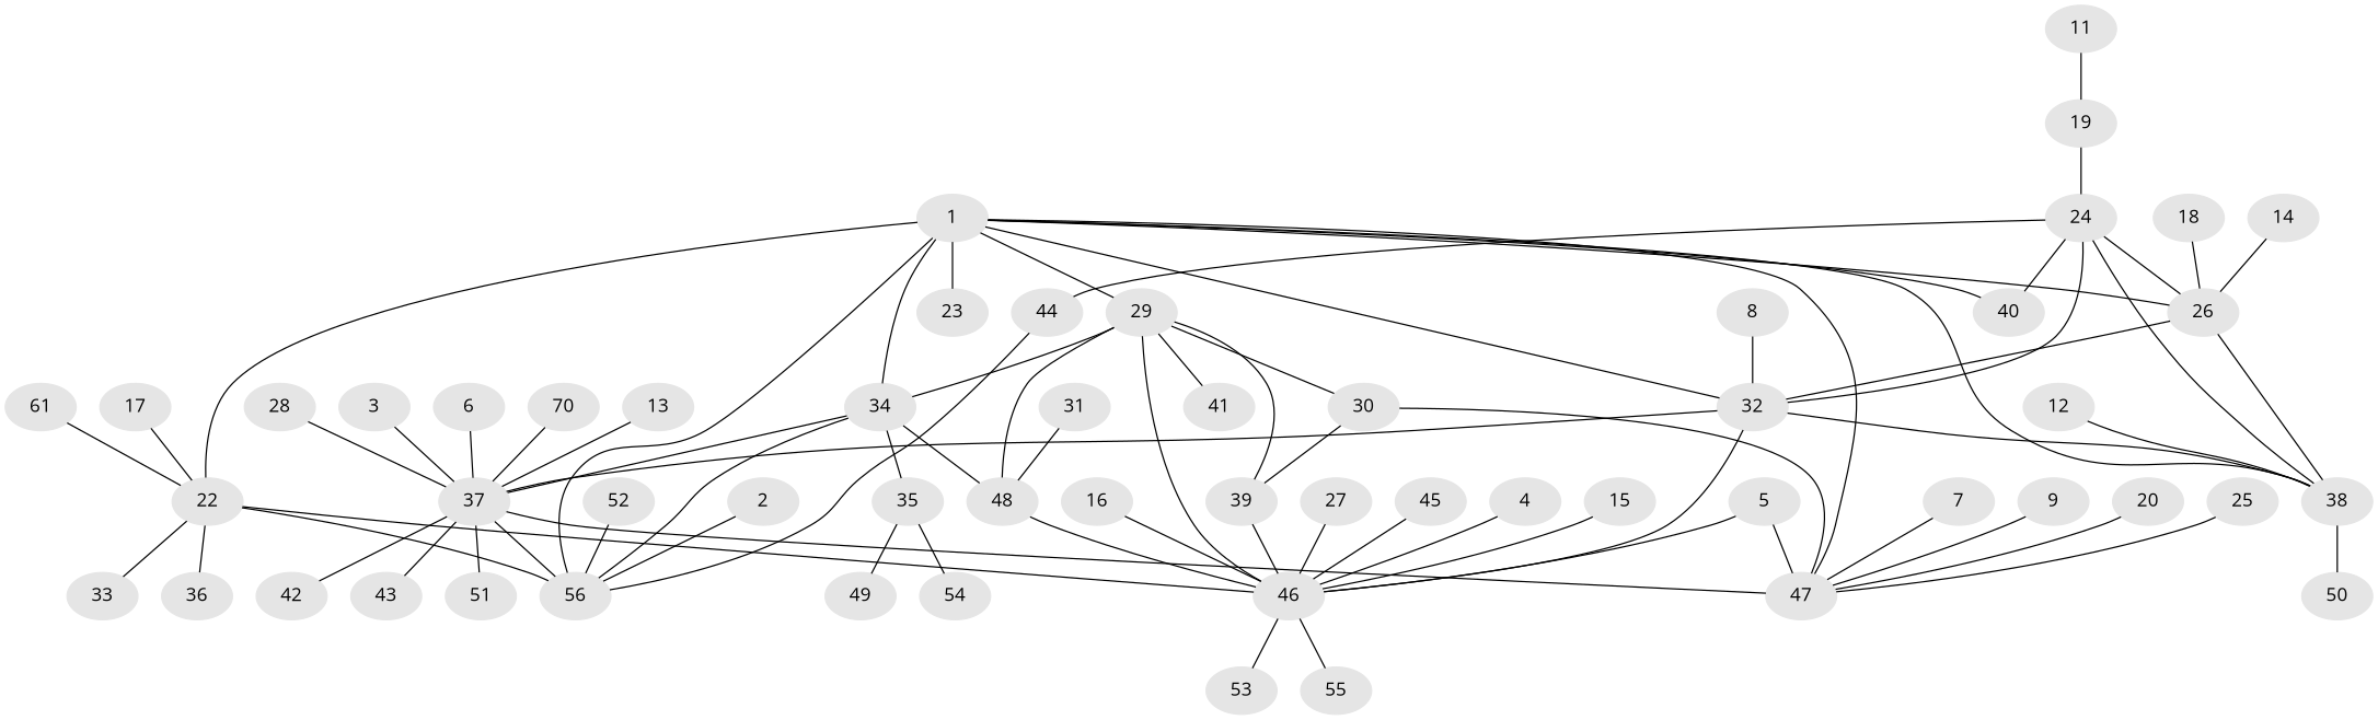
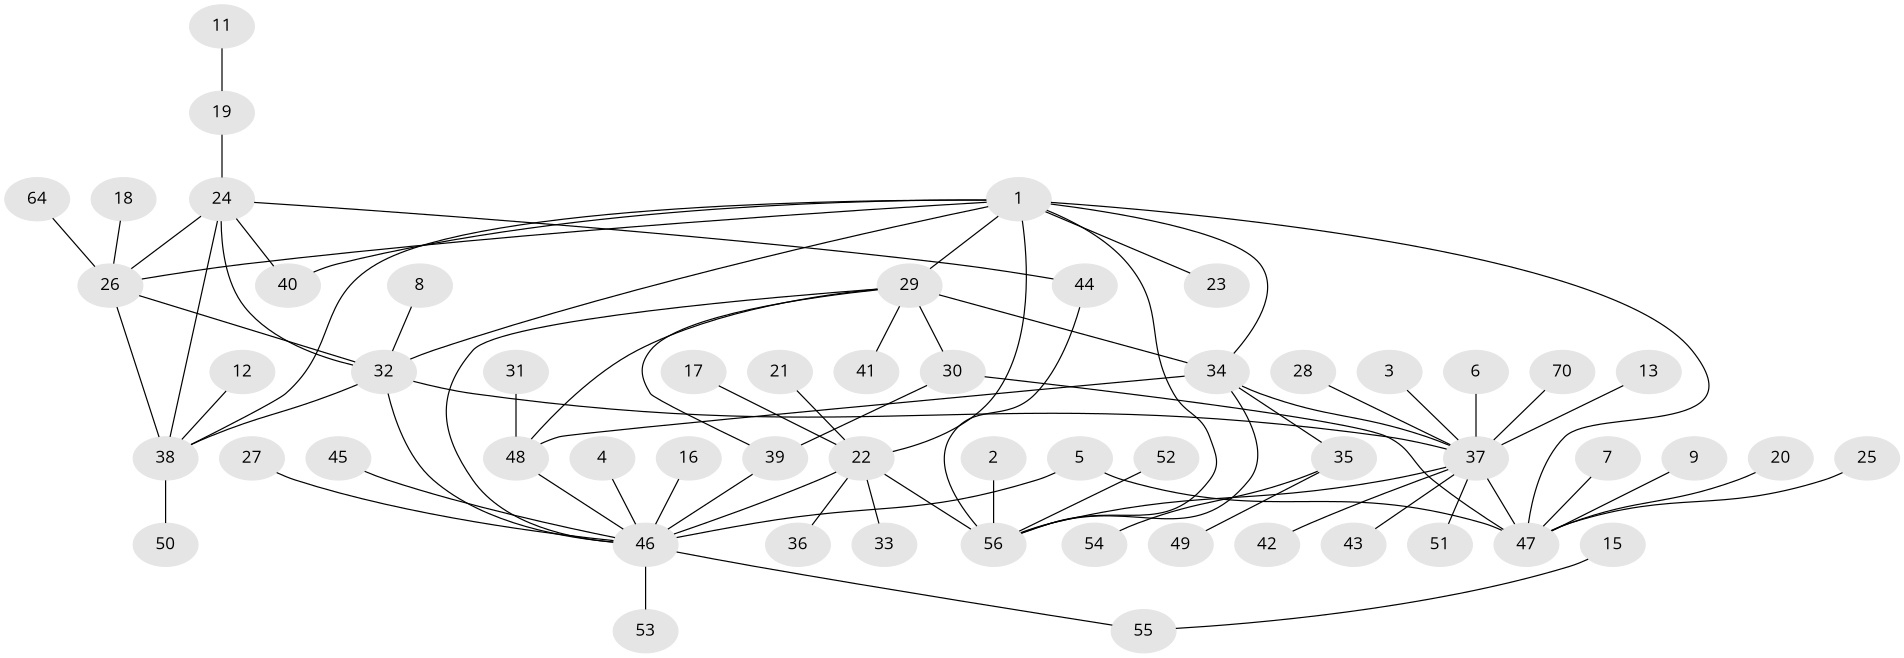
  graph {
    fontname="Open Sans"
    node [color=gray90 fontname="Open Sans" style=filled]
    edge [fontname="Open Sans" weight=1.0]
    1
    22
    23
    26
    29
    32
    34
    38
    47
    56
    40
    46
    33
    36
    24
    44
    30
    39
    41
    48
    37
    35
    50
    2
    3
    42
    43
    51
    4
    53
    55
    5
    6
    7
    8
    9
    n37 [label=70]
    11
    19
    12
    13
-   14
+   14 [label=64]
    15
    16
    17
    18
    20
-   21 [label=61]
+   21
    25
    27
    28
    31
    49
    54
    45
    52
    1 -- 22 [weight=2.0]
    1 -- 23
    1 -- 26
    1 -- 29
    1 -- 32
    1 -- 34 [weight=2.0]
    1 -- 38
    1 -- 47
    1 -- 56 [weight=2.0]
    1 -- 40
    22 -- 56 [weight=4.0]
    22 -- 46
    22 -- 33
    22 -- 36
    26 -- 32
    26 -- 38
    29 -- 34 [weight=4.0]
    29 -- 46
    29 -- 30
    29 -- 39 [weight=2.0]
    29 -- 41
    29 -- 48 [weight=2.0]
    32 -- 38
    32 -- 46
    32 -- 37
    34 -- 56
    34 -- 48 [weight=2.0]
    34 -- 37 [weight=2.0]
    34 -- 35
    38 -- 50
    46 -- 53
    46 -- 55
    24 -- 26
    24 -- 32
    24 -- 38
    24 -- 40
    24 -- 44
    44 -- 56
    30 -- 47 [weight=2.0]
    30 -- 39 [weight=2.0]
    39 -- 46 [weight=2.0]
    48 -- 46
    37 -- 47 [weight=6.0]
    37 -- 56
    37 -- 42
    37 -- 43
    37 -- 51
    35 -- 49
    35 -- 54
    2 -- 56
    3 -- 37
    4 -- 46
    5 -- 47
    5 -- 46
    6 -- 37
    7 -- 47
    8 -- 32
    9 -- 47
    n37 -- 37
    11 -- 19
    19 -- 24
    12 -- 38
    13 -- 37
    14 -- 26
-   15 -- 46
+   15 -- 55
    16 -- 46
    17 -- 22
    18 -- 26
    20 -- 47
    21 -- 22
    25 -- 47
    27 -- 46
    28 -- 37
    31 -- 48
    45 -- 46
    52 -- 56
  }
